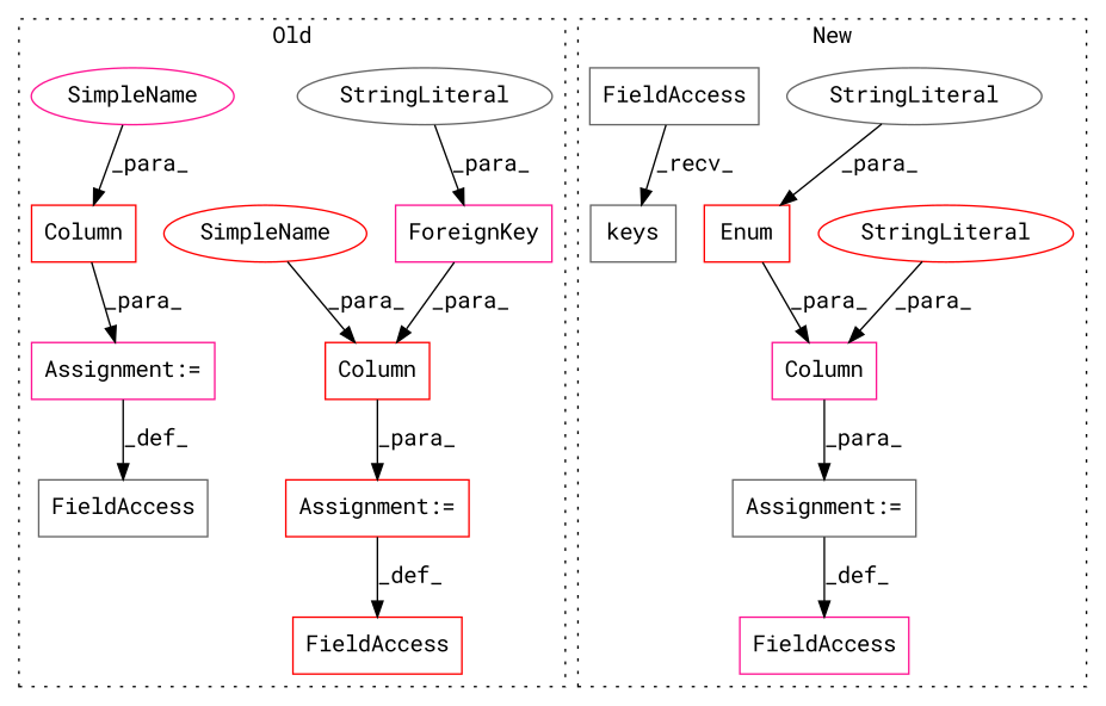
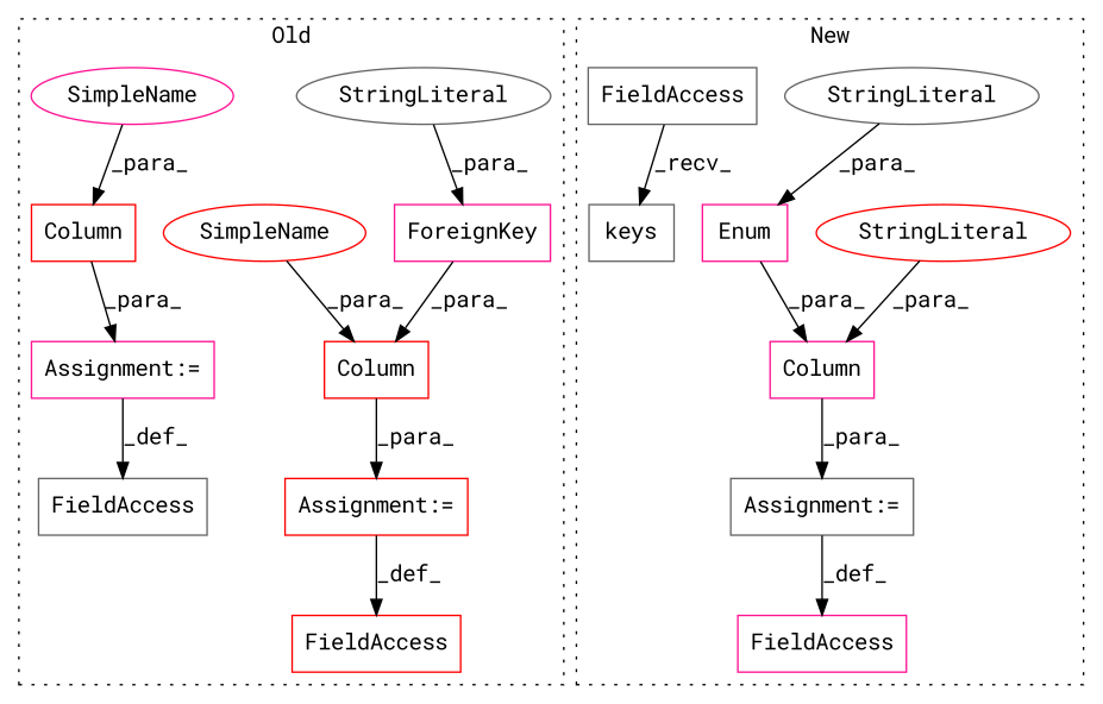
  digraph {
    fontname="Roboto Mono"
    node [a=32 color=red fontname="Roboto Mono" l="7,1" shape=box]
    edge [fontname="Roboto Mono"]
    n1 [label=Column s="503,557"]
    n2 [a=22 color=gray40 l=5 label=FieldAccess s=497]
    n3 [a=7 color=deeppink l=1 label="Assignment:=" s=502]
    n4 [label=Column s="437,490"]
    n5 [a=22 l=14 label=FieldAccess s=422]
    n6 [a=7 l=1 label="Assignment:=" s=436]
    n7 [color=deeppink l="11,1" label=ForeignKey s="451,489"]
    n8 [a=45 color=gray40 l=27 label=StringLiteral s=462 shape=ellipse]
    n9 [a=42 l=6 label=SimpleName s=444 shape=ellipse]
    n10 [a=42 color=deeppink l=6 label=SimpleName s=510 shape=ellipse]
    n11 [color=deeppink label=Column s="635,863"]
    n12 [a=22 color=deeppink l=14 label=FieldAccess s=620]
    n13 [a=7 color=gray40 l=1 label="Assignment:=" s=634]
    n14 [a=45 l=149 label=StringLiteral s=714 shape=ellipse]
-   n15 [l="5,1" label=Enum s="642,712"]
+   n15 [color=deeppink l="5,1" label=Enum s="642,712"]
    n16 [a=45 color=gray40 l=22 label=StringLiteral s=690 shape=ellipse]
    n17 [color=gray40 l=6 label=keys s=683]
    n18 [a=22 color=gray40 l=4 label=FieldAccess s=647]
    subgraph cluster_1 {
      label=Old
      style=dotted
      n1
      n2
      n3
      n4
      n5
      n6
      n7
      n8
      n9
      n10
    }
    subgraph cluster_2 {
      label=New
      style=dotted
      n11
      n12
      n13
      n14
      n15
      n16
      n17
      n18
    }
    n1 -> n3 [label=_para_]
    n3 -> n2 [label=_def_]
    n4 -> n6 [label=_para_]
    n6 -> n5 [label=_def_]
    n7 -> n4 [label=_para_]
    n8 -> n7 [label=_para_]
    n9 -> n4 [label=_para_]
    n10 -> n1 [label=_para_]
    n11 -> n13 [label=_para_]
    n13 -> n12 [label=_def_]
    n14 -> n11 [label=_para_]
    n15 -> n11 [label=_para_]
    n16 -> n15 [label=_para_]
    n18 -> n17 [label=_recv_]
  }
